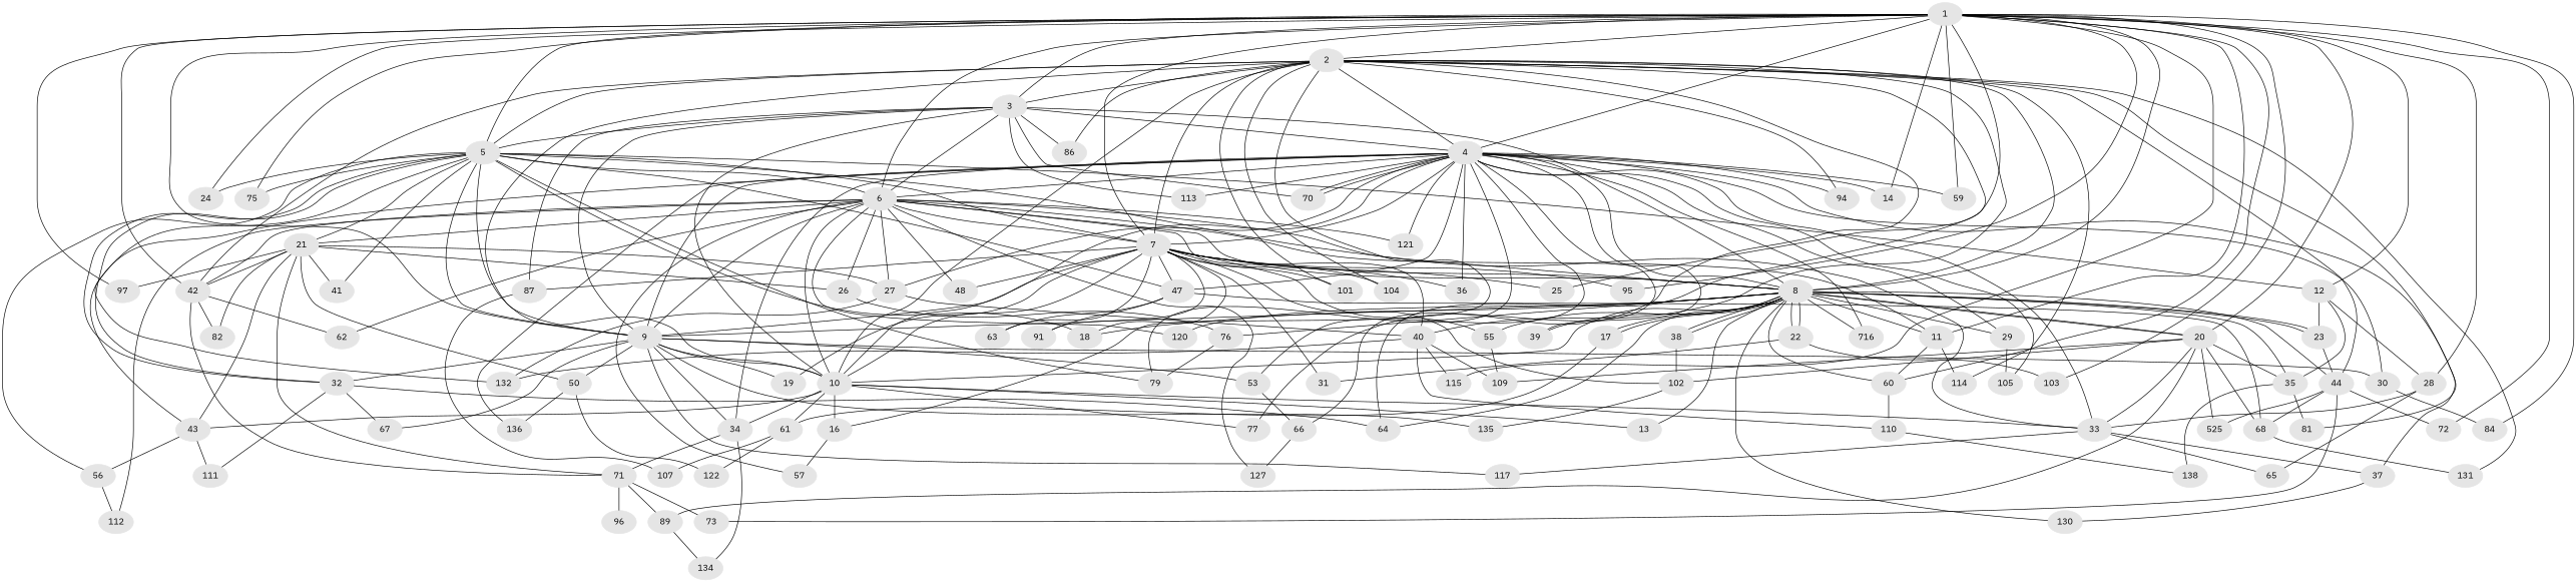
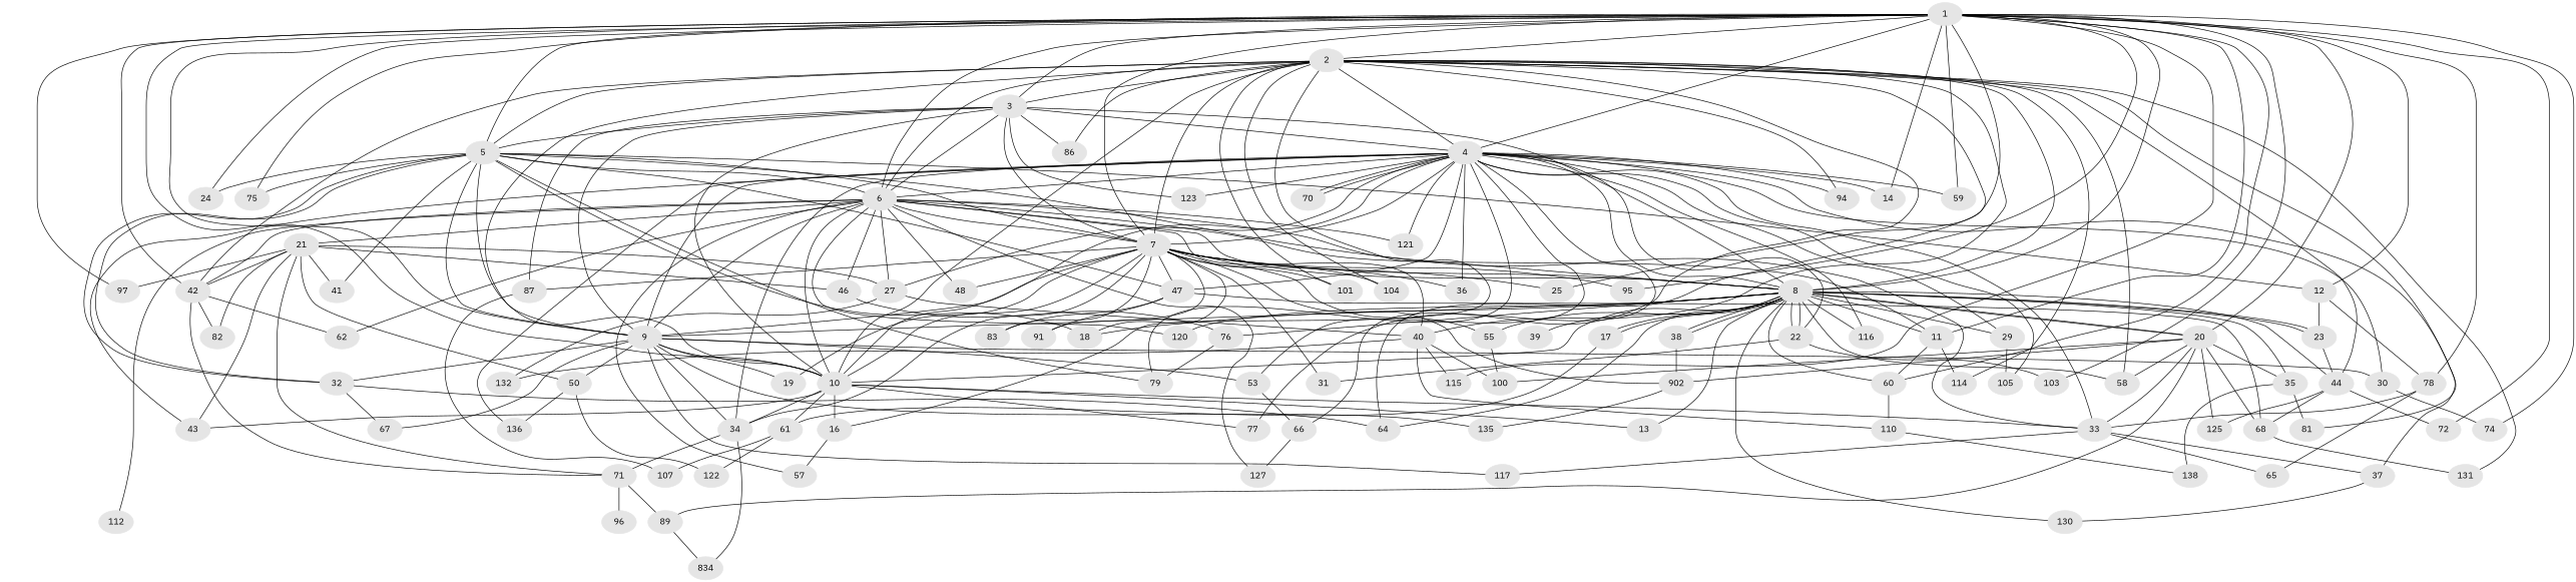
  graph {
    fontname="IBM Plex Sans"
    node [color=gray90 fontname="IBM Plex Sans" style=filled]
    edge [fontname="IBM Plex Sans"]
    1 [super="+26"]
    2 [super="+63"]
    3
    4 [super="+113"]
    5 [super="+126"]
    6 [super="+15"]
    7 [super="+45"]
    8 [super="+108"]
    9 [super="+69"]
    10
    11 [super="+52"]
    12 [super="+93"]
    14
    20 [super="+54"]
    24
    25
-   28 [super="+106"]
+   28 [super="+106" label=78]
    42 [super="+49"]
    59
    60 [super="+98"]
    72
-   74 [label=84]
+   74
    75
    95
    97
    103
    115
    16
    40 [super="+92"]
    44 [super="+51"]
+   58 [super="+137"]
    64 [super="+139"]
    77
    81
    86
    94
    101
    104
    114
    131
    87
-   123 [label=113]
+   123
    27 [super="+38"]
    29
    30
    33 [super="+90"]
    34 [super="+85"]
    36
    37
    39
    43 [super="+80"]
    47 [super="+78"]
    53
    66
    70 [super="+109"]
    79 [super="+99"]
    105
-   116 [label=716]
+   116
    121
    136
    18 [super="+118"]
    21
    32
    41
-   56
    132 [super="+133"]
-   46 [label=26]
+   46
    48
    57
    62
    112
    120
    127
    19
    31
    55
-   83 [label=63]
+   83
    91
-   102 [super="+119"]
+   102 [super="+119" label=902]
    13
    17
    22
    23
    35 [super="+128"]
    76
    n86 [label=38]
    130
    50
    67
    117
    135
    61
    68 [super="+129"]
    89
-   100 [super="+124" label=109]
-   125 [label=525]
+   100 [super="+124"]
+   125
    65
    71 [super="+84"]
    82
    110
-   73
    107
-   134
-   111
+   134 [label=834]
    138
    122
    96
    1 -- 2
    1 -- 3
    1 -- 4
    1 -- 5
    1 -- 6
    1 -- 7
    1 -- 8
    1 -- 9
+   1 -- 10
    1 -- 11
    1 -- 12
    1 -- 14
    1 -- 20
    1 -- 24
    1 -- 25
    1 -- 28
    1 -- 42
    1 -- 59
    1 -- 60
    1 -- 72
    1 -- 74
    1 -- 75
    1 -- 95
    1 -- 97
    1 -- 103
    1 -- 115
    2 -- 3
    2 -- 4
    2 -- 5
+   2 -- 6
    2 -- 7 [weight=2]
    2 -- 8
    2 -- 9
    2 -- 10
    2 -- 42
    2 -- 16
    2 -- 40
    2 -- 44
+   2 -- 58
    2 -- 64
    2 -- 77
    2 -- 81
    2 -- 86
    2 -- 94
    2 -- 101
    2 -- 104
    2 -- 114
    2 -- 131
    3 -- 4
    3 -- 5
    3 -- 6
-   3 -- 70
+   3 -- 7
    3 -- 8
    3 -- 9
    3 -- 10
    3 -- 86
    3 -- 87
    3 -- 123
    4 -- 6 [weight=2]
    4 -- 7
    4 -- 8 [weight=2]
    4 -- 9
    4 -- 10
    4 -- 14
    4 -- 59
    4 -- 94
    4 -- 123
    4 -- 27
    4 -- 29
    4 -- 30
    4 -- 33
    4 -- 34
    4 -- 36
    4 -- 37
-   4 -- 39
+   4 -- 22
    4 -- 43
    4 -- 47
    4 -- 53
    4 -- 66
    4 -- 70 [weight=2]
    4 -- 70
    4 -- 79
    4 -- 105
    4 -- 116
    4 -- 121
    4 -- 136
    5 -- 6
    5 -- 7
    5 -- 8
    5 -- 9 [weight=2]
    5 -- 10
    5 -- 12
    5 -- 24
    5 -- 75
    5 -- 47
    5 -- 79
    5 -- 18
-   5 -- 21
    5 -- 32
    5 -- 32
    5 -- 41
-   5 -- 56
-   5 -- 132
    6 -- 7
    6 -- 8
    6 -- 9
    6 -- 10
    6 -- 11
    6 -- 42
    6 -- 40
    6 -- 27
    6 -- 33
    6 -- 121
    6 -- 21
    6 -- 46
    6 -- 48
    6 -- 57
    6 -- 62
    6 -- 112
    6 -- 120
    6 -- 127
    7 -- 8
    7 -- 9
    7 -- 10
    7 -- 25
    7 -- 95
    7 -- 101
    7 -- 104
    7 -- 87
+   7 -- 34
    7 -- 36
    7 -- 47
    7 -- 18
    7 -- 48
    7 -- 19
    7 -- 31
    7 -- 55
    7 -- 83
    7 -- 91
    7 -- 102
    8 -- 9
    8 -- 10
    8 -- 11
    8 -- 20
    8 -- 20
    8 -- 60
    8 -- 44
+   8 -- 58
    8 -- 64
    8 -- 29
    8 -- 39
    8 -- 116
    8 -- 18
    8 -- 120
    8 -- 55
    8 -- 13
    8 -- 17
    8 -- 17
    8 -- 22
    8 -- 22
    8 -- 23
    8 -- 23
    8 -- 35
    8 -- 76
    8 -- n86
    8 -- n86
    8 -- 130
    9 -- 10
    9 -- 30
    9 -- 34
    9 -- 53
    9 -- 32
    9 -- 19
    9 -- 50
    9 -- 67
    9 -- 117
    9 -- 135
    10 -- 16
    10 -- 77
    10 -- 33
    10 -- 34
    10 -- 43
    10 -- 13
    10 -- 61
    11 -- 60
    11 -- 114
    12 -- 28
    12 -- 23
-   12 -- 35
+   20 -- 58
    20 -- 33
    20 -- 102
    20 -- 35
    20 -- 68
    20 -- 89
    20 -- 100
    20 -- 125
    28 -- 33
    28 -- 65
    42 -- 62
    42 -- 71
    42 -- 82
    60 -- 110
    16 -- 57
    40 -- 115
    40 -- 132
    40 -- 100
    40 -- 110
    44 -- 72
    44 -- 68
    44 -- 125
-   44 -- 73
    87 -- 107
    27 -- 40
    27 -- 132
    29 -- 105
    30 -- 74
    33 -- 37
    33 -- 117
    33 -- 65
    34 -- 71
    34 -- 134
    37 -- 130
-   43 -- 56
-   43 -- 111
    47 -- 83
    47 -- 91
    47 -- 68
    53 -- 66
    66 -- 127
    21 -- 42
    21 -- 97
    21 -- 27
    21 -- 43
    21 -- 41
    21 -- 46
    21 -- 50
    21 -- 71
    21 -- 82
    32 -- 64
    32 -- 67
-   32 -- 111
-   56 -- 112
    46 -- 76
    55 -- 100
    102 -- 135
    17 -- 61
    22 -- 103
    22 -- 31
    23 -- 44
    35 -- 81
    35 -- 138
    76 -- 79
    n86 -- 102
    50 -- 136
    50 -- 122
    61 -- 107
    61 -- 122
    68 -- 131
    89 -- 134
    71 -- 89
-   71 -- 73
    71 -- 96
    110 -- 138
  }
